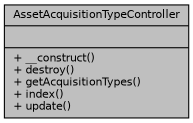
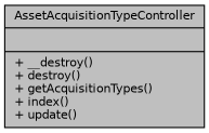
  digraph {
-   n1 [color=black fillcolor=grey75 fontcolor=black fontname=Helvetica fontsize=10 height=0.2 label="{AssetAcquisitionTypeController\n||+ __construct()\l+ destroy()\l+ getAcquisitionTypes()\l+ index()\l+ update()\l}" shape=record style=filled width=0.4]
+   n1 [color=black fillcolor=grey75 fontcolor=black fontname=Helvetica fontsize=10 height=0.2 label="{AssetAcquisitionTypeController\n||+ __destroy()\l+ destroy()\l+ getAcquisitionTypes()\l+ index()\l+ update()\l}" shape=record style=filled width=0.4]
  }
